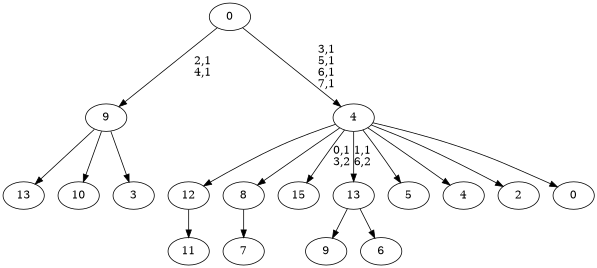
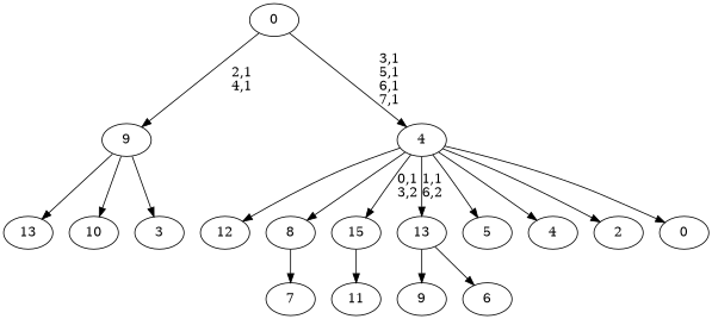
  digraph {
    n1 [label=13]
    n2 [label=12]
    n3 [label=11]
    n4 [label=10]
    n5 [label=9]
    n6 [label=8]
    n7 [label=7]
    15
    n9 [label=6]
    13
    n11 [label=5]
    n12 [label=4]
    n13 [label=3]
    9
    n15 [label=2]
    n16 [label=0]
    4
    0
    n6 -> n7
-   n2 -> n3
+   15 -> n3
    13 -> n5
    13 -> n9
    9 -> n1
    9 -> n4
    9 -> n13
    4 -> n2
    4 -> n6
    4 -> 15 [label="0,1\n3,2"]
    4 -> 13 [label="1,1\n6,2"]
    4 -> n11
    4 -> n12
    4 -> n15
    4 -> n16
    0 -> 9 [label="2,1\n4,1"]
    0 -> 4 [label="3,1\n5,1\n6,1\n7,1"]
  }
